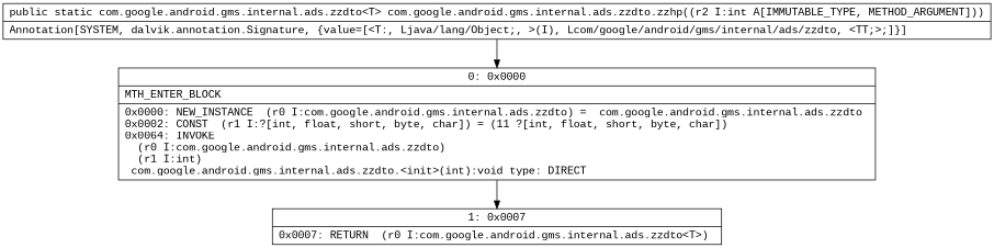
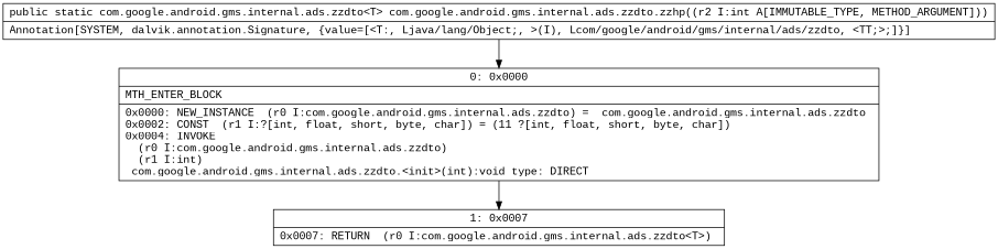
  digraph {
    fontname="Liberation Mono"
    node [shape=record fontname="Liberation Mono"]
    edge [fontname="Liberation Mono"]
-   n1 [label="{0\:\ 0x0000|MTH_ENTER_BLOCK\l|0x0000: NEW_INSTANCE  (r0 I:com.google.android.gms.internal.ads.zzdto) =  com.google.android.gms.internal.ads.zzdto \l0x0002: CONST  (r1 I:?[int, float, short, byte, char]) = (11 ?[int, float, short, byte, char]) \l0x0064: INVOKE  \l  (r0 I:com.google.android.gms.internal.ads.zzdto)\l  (r1 I:int)\l com.google.android.gms.internal.ads.zzdto.\<init\>(int):void type: DIRECT \l}"]
+   n1 [label="{0\:\ 0x0000|MTH_ENTER_BLOCK\l|0x0000: NEW_INSTANCE  (r0 I:com.google.android.gms.internal.ads.zzdto) =  com.google.android.gms.internal.ads.zzdto \l0x0002: CONST  (r1 I:?[int, float, short, byte, char]) = (11 ?[int, float, short, byte, char]) \l0x0004: INVOKE  \l  (r0 I:com.google.android.gms.internal.ads.zzdto)\l  (r1 I:int)\l com.google.android.gms.internal.ads.zzdto.\<init\>(int):void type: DIRECT \l}"]
    n2 [label="{1\:\ 0x0007|0x0007: RETURN  (r0 I:com.google.android.gms.internal.ads.zzdto\<T\>) \l}"]
    n3 [label="{public static com.google.android.gms.internal.ads.zzdto\<T\> com.google.android.gms.internal.ads.zzdto.zzhp((r2 I:int A[IMMUTABLE_TYPE, METHOD_ARGUMENT]))  | Annotation[SYSTEM, dalvik.annotation.Signature, \{value=[\<T:, Ljava\/lang\/Object;, \>(I), Lcom\/google\/android\/gms\/internal\/ads\/zzdto, \<TT;\>;]\}]\l}"]
    n1 -> n2
    n3 -> n1
  }
